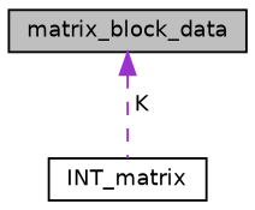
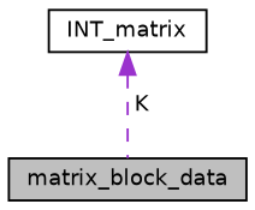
  digraph {
    node [color=black fontname=Helvetica fontsize=10 shape=record style=filled]
    n1 [fillcolor=grey75 fontcolor=black height=0.2 label=matrix_block_data width=0.4]
    n2 [fillcolor=white height=0.2 label=INT_matrix width=0.4]
-   n1 -> n2 [color=darkorchid3 dir=back fontname=Helvetica fontsize=10 label=" K" labelfontname=Helvetica labelfontsize=10 style=dashed]
+   n2 -> n1 [color=darkorchid3 dir=back fontname=Helvetica fontsize=10 label=" K" labelfontname=Helvetica labelfontsize=10 style=dashed]
  }
